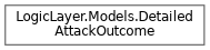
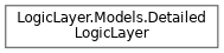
  digraph {
    rankdir=LR
-   n1 [color=grey40 fillcolor=white fontname=Helvetica fontsize=10 height=0.2 label="LogicLayer.Models.Detailed\lAttackOutcome" shape=box style=filled width=0.4]
+   n1 [color=grey40 fillcolor=white fontname=Helvetica fontsize=10 height=0.2 label="LogicLayer.Models.Detailed\lLogicLayer" shape=box style=filled width=0.4]
  }
